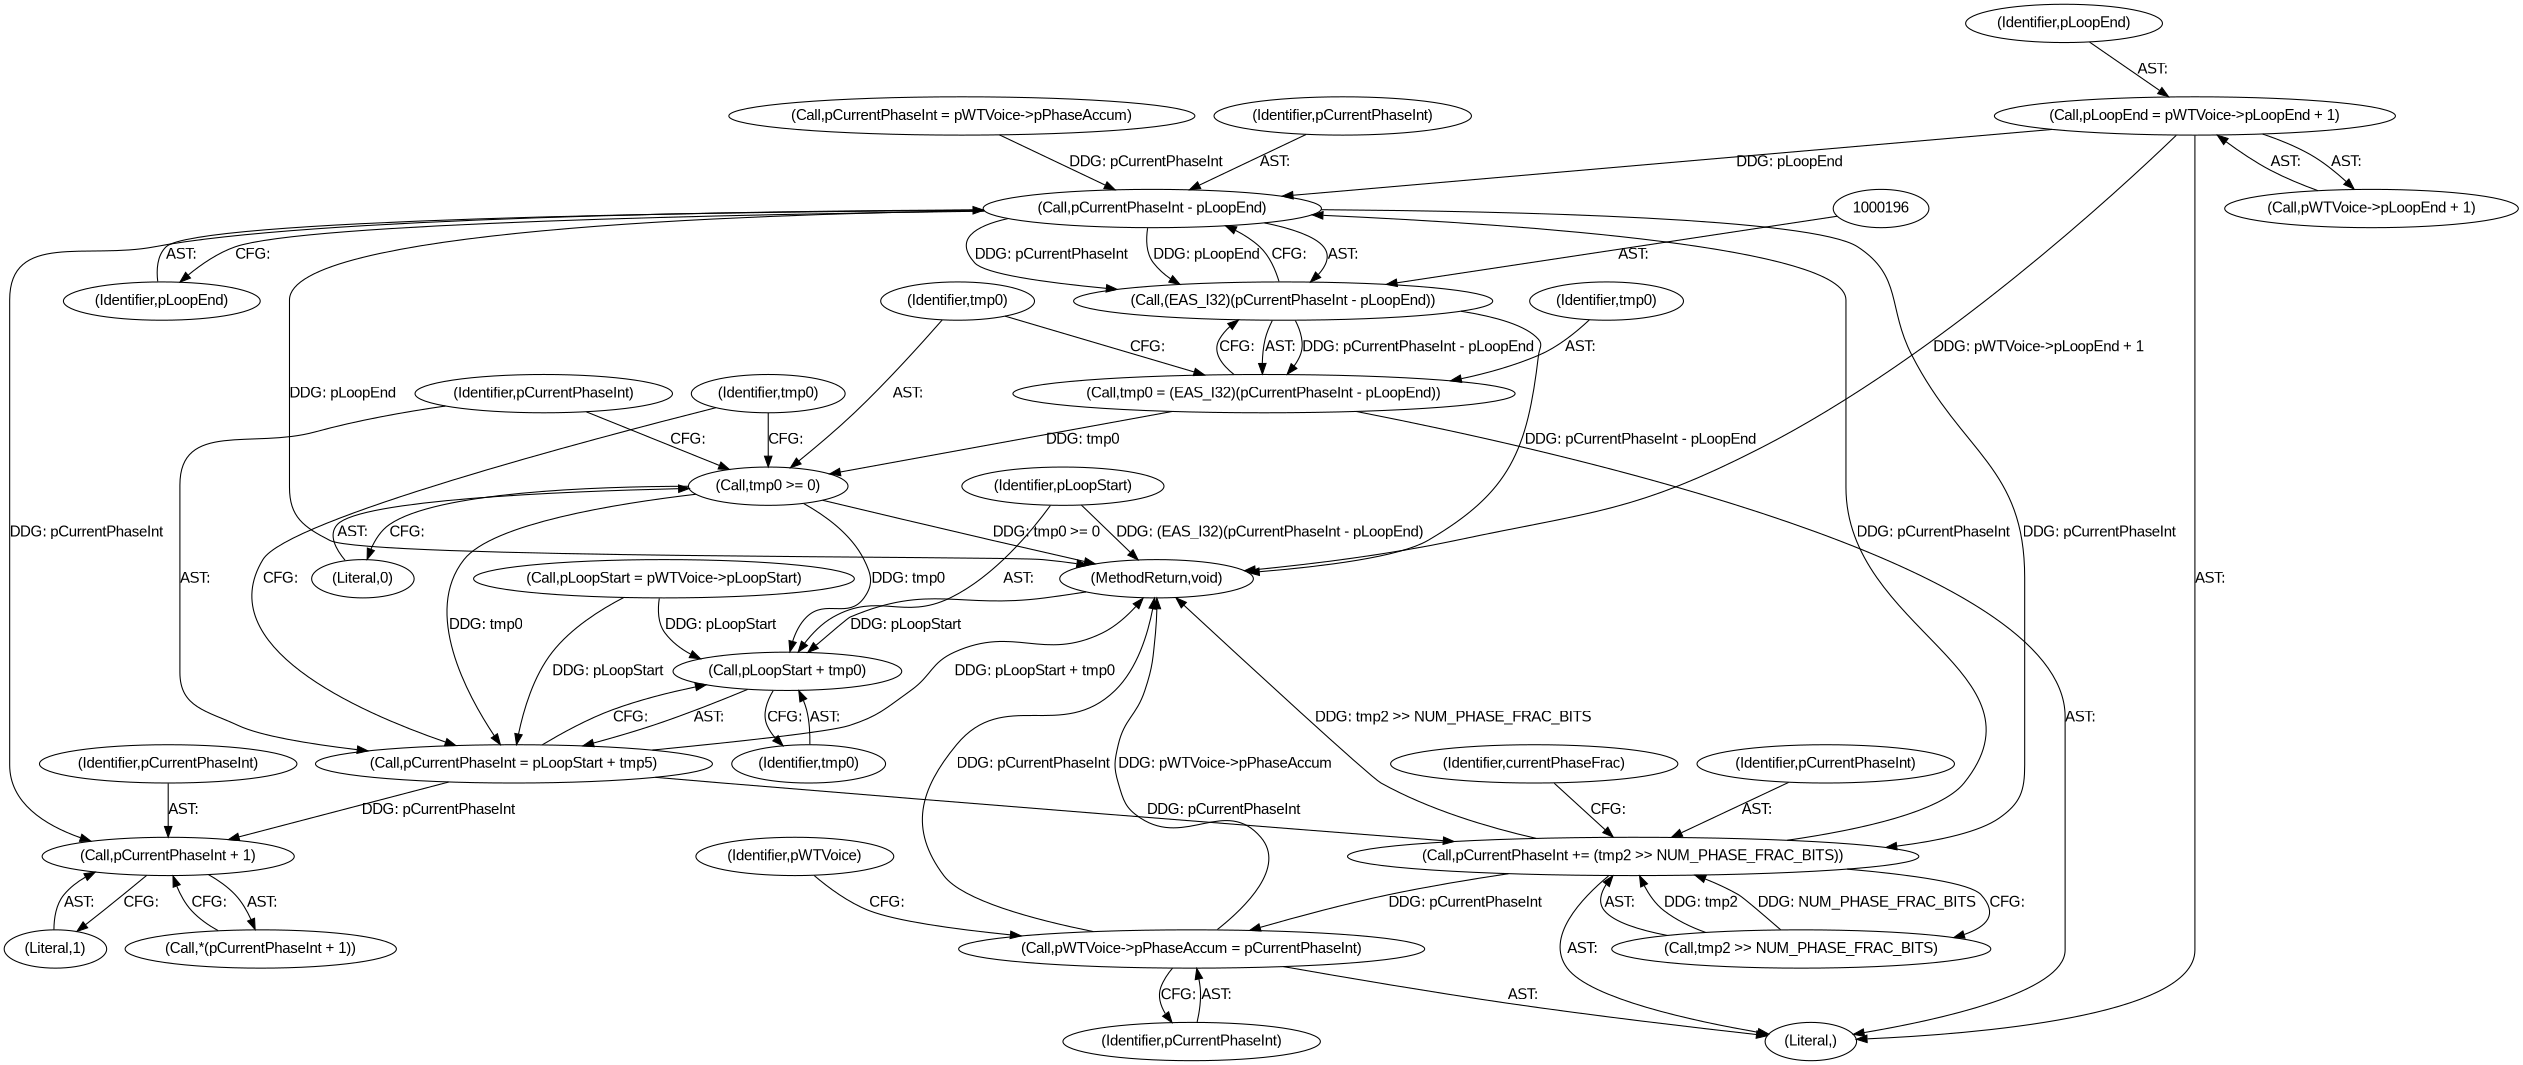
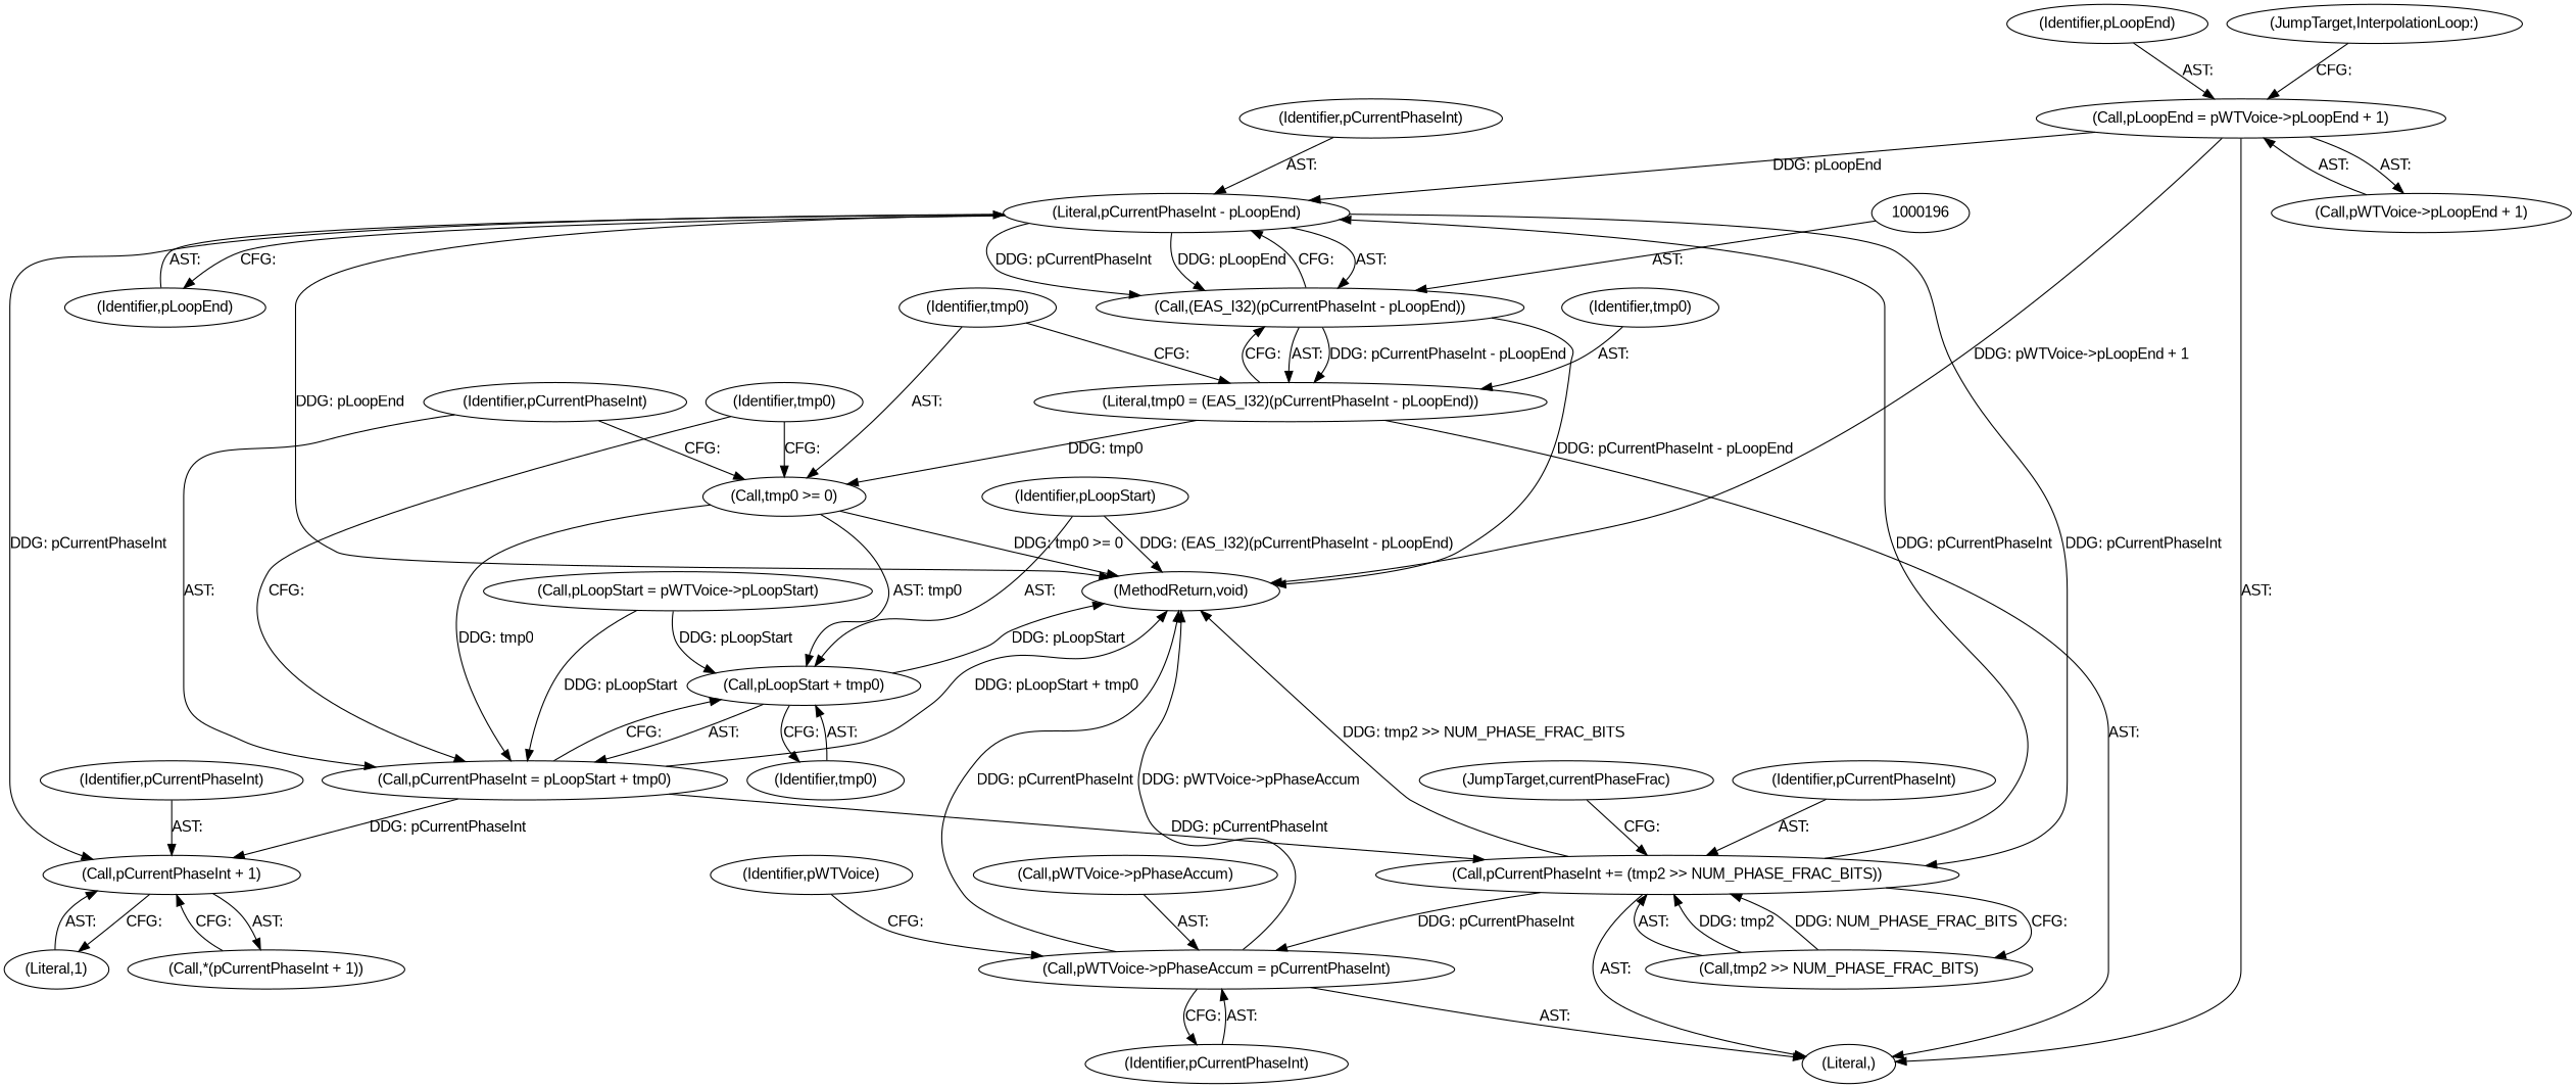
  digraph {
    fontname="Liberation Sans"
    node [fontname="Liberation Sans"]
    edge [fontname="Liberation Sans"]
    n1 [label="(Call,pLoopEnd = pWTVoice->pLoopEnd + 1)"]
-   n2 [label="(Call,pCurrentPhaseInt - pLoopEnd)"]
+   n2 [label="(Literal,pCurrentPhaseInt - pLoopEnd)"]
    n3 [label="(Call,pWTVoice->pLoopEnd + 1)"]
    n4 [label="(MethodReturn,void)"]
    n5 [label="(Literal,)"]
    n6 [label="(Call,(EAS_I32)(pCurrentPhaseInt - pLoopEnd))"]
    n7 [label="(Call,pCurrentPhaseInt + 1)"]
    n8 [label="(Call,pCurrentPhaseInt += (tmp2 >> NUM_PHASE_FRAC_BITS))"]
    n9 [label="(Identifier,pLoopEnd)"]
-   n10 [label="(Call,tmp0 = (EAS_I32)(pCurrentPhaseInt - pLoopEnd))"]
+   n10 [label="(Literal,tmp0 = (EAS_I32)(pCurrentPhaseInt - pLoopEnd))"]
    n11 [label="(Literal,1)"]
    n12 [label="(Call,*(pCurrentPhaseInt + 1))"]
    n13 [label="(Call,pWTVoice->pPhaseAccum = pCurrentPhaseInt)"]
    n14 [label="(Call,tmp2 >> NUM_PHASE_FRAC_BITS)"]
    n15 [label="(Call,tmp0 >= 0)"]
-   n16 [label="(Call,pCurrentPhaseInt = pLoopStart + tmp5)"]
+   n16 [label="(Call,pCurrentPhaseInt = pLoopStart + tmp0)"]
    n17 [label="(Call,pLoopStart + tmp0)"]
-   n18 [label="(Literal,0)"]
    n19 [label="(Identifier,tmp0)"]
    n20 [label="(Identifier,pCurrentPhaseInt)"]
-   n21 [label="(Identifier,currentPhaseFrac)"]
+   n21 [label="(JumpTarget,currentPhaseFrac)"]
    n22 [label="(Identifier,pLoopEnd)"]
    n23 [label="(Identifier,pCurrentPhaseInt)"]
    n24 [label="(Identifier,tmp0)"]
+   n25 [label="(JumpTarget,InterpolationLoop:)"]
    n26 [label="(Identifier,pCurrentPhaseInt)"]
    n27 [label="(Identifier,pLoopStart)"]
    n28 [label="(Call,pLoopStart = pWTVoice->pLoopStart)"]
    n29 [label="(Identifier,pCurrentPhaseInt)"]
    n30 [label="(Identifier,pCurrentPhaseInt)"]
+   n31 [label="(Call,pWTVoice->pPhaseAccum)"]
    n32 [label="(Identifier,pWTVoice)"]
-   n33 [label="(Call,pCurrentPhaseInt = pWTVoice->pPhaseAccum)"]
    n34 [label="(Identifier,tmp0)"]
    n35 [label="(Identifier,tmp0)"]
    1000196
    n1 -> n2 [label="DDG: pLoopEnd"]
    n1 -> n3 [label="AST: "]
    n1 -> n4 [label="DDG: pWTVoice->pLoopEnd + 1"]
    n1 -> n5 [label="AST: "]
    n2 -> n4 [label="DDG: pLoopEnd"]
    n2 -> n6 [label="AST: "]
    n2 -> n6 [label="DDG: pCurrentPhaseInt"]
    n2 -> n6 [label="DDG: pLoopEnd"]
    n2 -> n7 [label="DDG: pCurrentPhaseInt"]
    n2 -> n8 [label="DDG: pCurrentPhaseInt"]
    n2 -> n9 [label="CFG: "]
    n3 -> n1 [label="AST: "]
    n6 -> n2 [label="CFG: "]
    n6 -> n4 [label="DDG: pCurrentPhaseInt - pLoopEnd"]
    n6 -> n10 [label="AST: "]
    n6 -> n10 [label="DDG: pCurrentPhaseInt - pLoopEnd"]
    n7 -> n11 [label="CFG: "]
    n7 -> n12 [label="AST: "]
    n8 -> n2 [label="DDG: pCurrentPhaseInt"]
    n8 -> n4 [label="DDG: tmp2 >> NUM_PHASE_FRAC_BITS"]
    n8 -> n5 [label="AST: "]
    n8 -> n13 [label="DDG: pCurrentPhaseInt"]
    n8 -> n14 [label="CFG: "]
    n9 -> n2 [label="AST: "]
    n10 -> n5 [label="AST: "]
    n10 -> n6 [label="CFG: "]
    n10 -> n15 [label="DDG: tmp0"]
    n11 -> n7 [label="AST: "]
    n12 -> n7 [label="CFG: "]
    n13 -> n4 [label="DDG: pWTVoice->pPhaseAccum"]
    n13 -> n4 [label="DDG: pCurrentPhaseInt"]
    n13 -> n5 [label="AST: "]
    n13 -> n20 [label="CFG: "]
    n14 -> n8 [label="AST: "]
    n14 -> n8 [label="DDG: tmp2"]
    n14 -> n8 [label="DDG: NUM_PHASE_FRAC_BITS"]
    n15 -> n4 [label="DDG: tmp0 >= 0"]
    n15 -> n16 [label="DDG: tmp0"]
-   n15 -> n17 [label="DDG: tmp0"]
-   n15 -> n18 [label="CFG: "]
+   n15 -> n17 [label="AST: tmp0"]
    n16 -> n4 [label="DDG: pLoopStart + tmp0"]
    n16 -> n7 [label="DDG: pCurrentPhaseInt"]
    n16 -> n8 [label="DDG: pCurrentPhaseInt"]
    n16 -> n17 [label="CFG: "]
-   n4 -> n17 [label="DDG: pLoopStart"]
+   n17 -> n4 [label="DDG: pLoopStart"]
    n17 -> n16 [label="AST: "]
    n17 -> n19 [label="CFG: "]
-   n18 -> n15 [label="AST: "]
    n19 -> n17 [label="AST: "]
    n20 -> n13 [label="AST: "]
    n21 -> n8 [label="CFG: "]
    n22 -> n1 [label="AST: "]
    n23 -> n15 [label="CFG: "]
    n23 -> n16 [label="AST: "]
    n24 -> n10 [label="CFG: "]
    n24 -> n15 [label="AST: "]
+   n25 -> n1 [label="CFG: "]
    n26 -> n8 [label="AST: "]
    n27 -> n4 [label="DDG: (EAS_I32)(pCurrentPhaseInt - pLoopEnd)"]
    n27 -> n17 [label="AST: "]
    n28 -> n16 [label="DDG: pLoopStart"]
    n28 -> n17 [label="DDG: pLoopStart"]
    n29 -> n7 [label="AST: "]
    n30 -> n2 [label="AST: "]
+   n31 -> n13 [label="AST: "]
    n32 -> n13 [label="CFG: "]
-   n33 -> n2 [label="DDG: pCurrentPhaseInt"]
    n34 -> n15 [label="CFG: "]
    n34 -> n16 [label="CFG: "]
    n35 -> n10 [label="AST: "]
    1000196 -> n6 [label="AST: "]
  }
